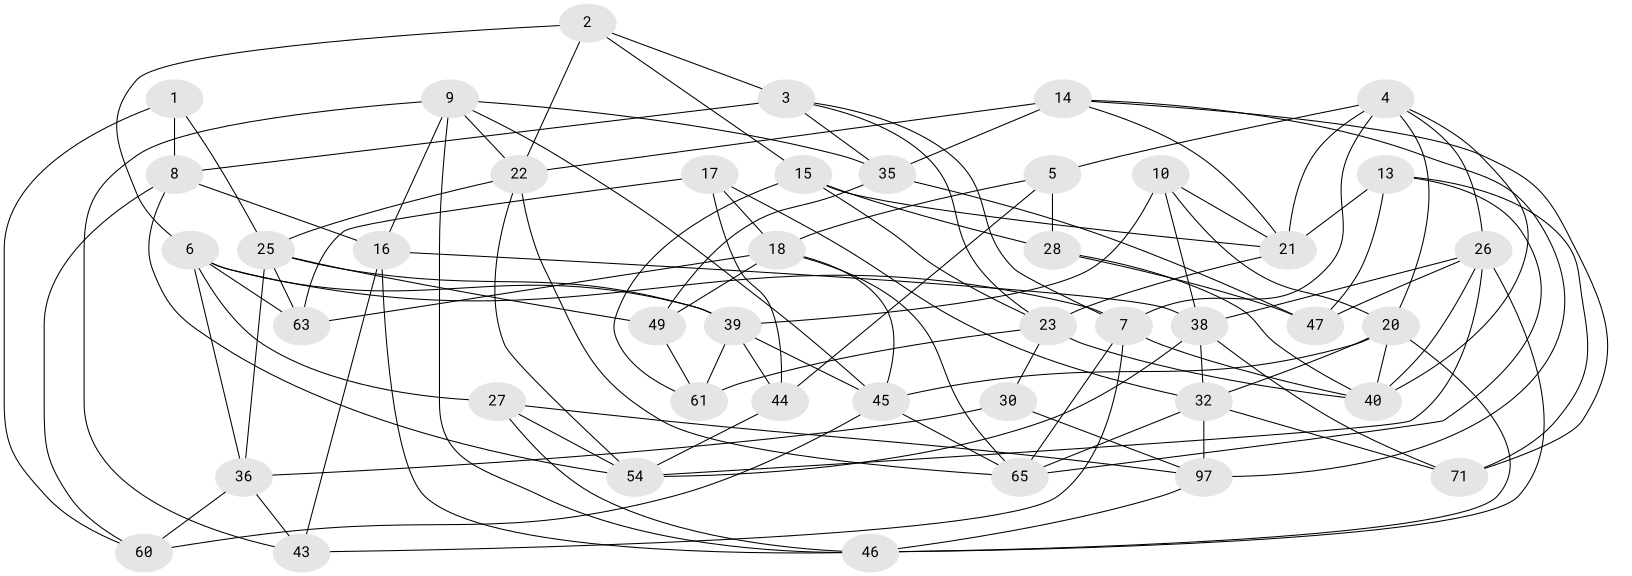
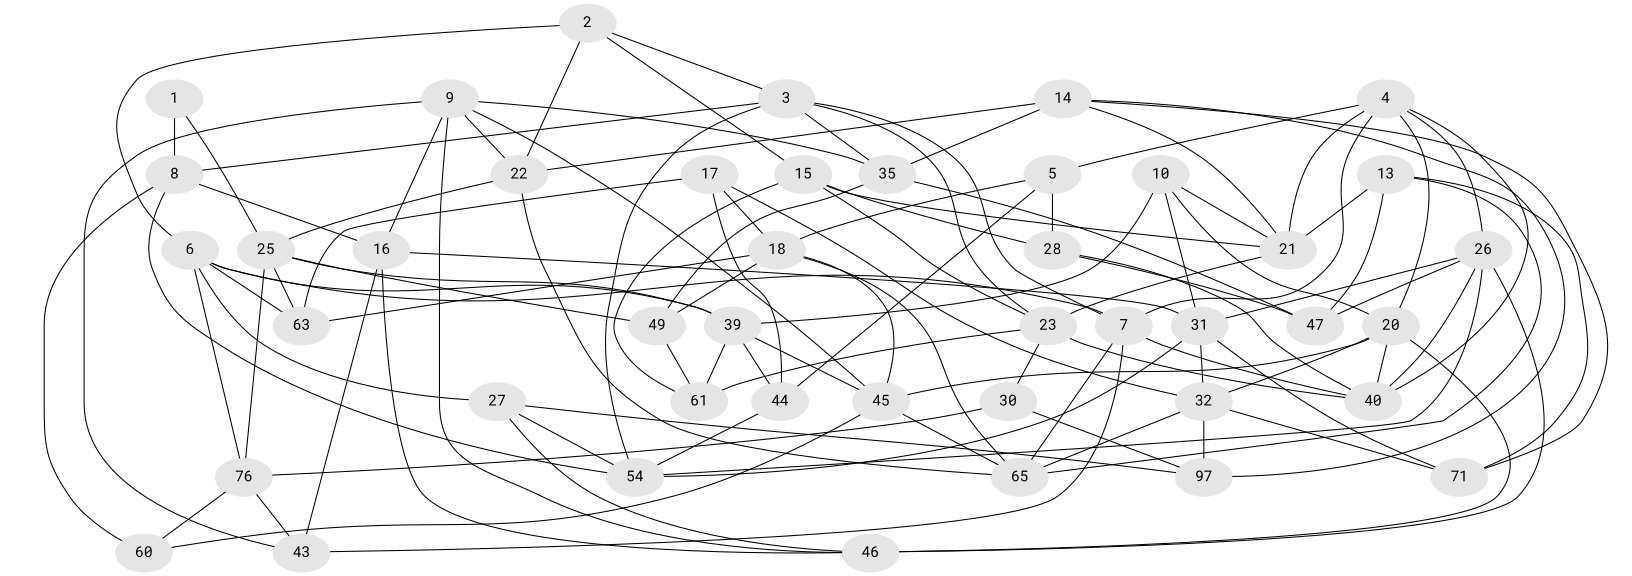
  graph {
    fontname="Roboto Mono"
    node [color=gray90 fontname="Roboto Mono" style=filled]
    edge [fontname="Roboto Mono"]
    8 [super="+33"]
    60
    54 [super="+66"]
    16
    1
    25 [super="+58"]
-   36 [super="+48"]
+   36 [super="+48" label=76]
    39 [super="+50"]
    63
    49
    2 [super="+59"]
    3 [super="+11"]
    6 [super="+34"]
    15 [super="+19"]
    22 [super="+62"]
    7 [super="+67"]
    23 [super="+72"]
    35 [super="+64"]
    27
    21 [super="+51"]
    28
    61
    65 [super="+70"]
    40 [super="+57"]
    43
    30
    47 [super="+69"]
    4 [super="+12"]
    5
    20 [super="+38"]
    26 [super="+55"]
    18 [super="+73"]
    44
    45 [super="+68"]
    46 [super="+53"]
    32 [super="+41"]
-   31 [super="+56" label=38]
+   31 [super="+56"]
    n38 [label=97 super="+52"]
    9 [super="+29"]
    10
    71
    13 [super="+42"]
    14 [super="+24"]
    17
    8 -- 60
    8 -- 54
    8 -- 16
    16 -- 43
    16 -- 46
    16 -- 31
    1 -- 8 [weight=2]
-   1 -- 60
    1 -- 25
    25 -- 36
    25 -- 39
    25 -- 63
    25 -- 49
    36 -- 60
    36 -- 43
    39 -- 61
    39 -- 44
    39 -- 45
    49 -- 61
    2 -- 3
    2 -- 6
    2 -- 15 [weight=2]
    2 -- 22 [weight=2]
    3 -- 8
-   22 -- 54
+   3 -- 54
    3 -- 7
    3 -- 23
    3 -- 35
    6 -- 36
    6 -- 39
    6 -- 63
    6 -- 7
    6 -- 27
    15 -- 23
    15 -- 21
    15 -- 28
    15 -- 61
    22 -- 25
    22 -- 65
    7 -- 65
    7 -- 40
    7 -- 43
    23 -- 61
    23 -- 40
    23 -- 30
    35 -- 49
    35 -- 47
    27 -- 54
    27 -- 46
    27 -- n38
    21 -- 23
    28 -- 40
    28 -- 47
    30 -- 36
    30 -- n38 [weight=2]
    4 -- 7
    4 -- 21
    4 -- 40
    4 -- 5
    4 -- 20
    4 -- 26
    5 -- 28
    5 -- 18
    5 -- 44
    20 -- 40
    20 -- 45
    20 -- 46
    20 -- 32
    26 -- 54
    26 -- 40
    26 -- 47
    26 -- 46
    26 -- 31
    18 -- 63
    18 -- 49
    18 -- 65
    18 -- 45
    44 -- 54
    45 -- 60
    45 -- 65
    32 -- 65
    32 -- n38
    32 -- 71
    31 -- 54
    31 -- 32
    31 -- 71
-   n38 -- 46
    9 -- 16
    9 -- 22
    9 -- 35
    9 -- 43
    9 -- 45
    9 -- 46
    10 -- 39
    10 -- 21
    10 -- 20
    10 -- 31
    13 -- 21
    13 -- 65
    13 -- 47 [weight=3]
    13 -- 71
    14 -- 22
    14 -- 35 [weight=2]
    14 -- 21
    14 -- n38
    14 -- 71
    17 -- 63
    17 -- 18
    17 -- 44
    17 -- 32
  }
